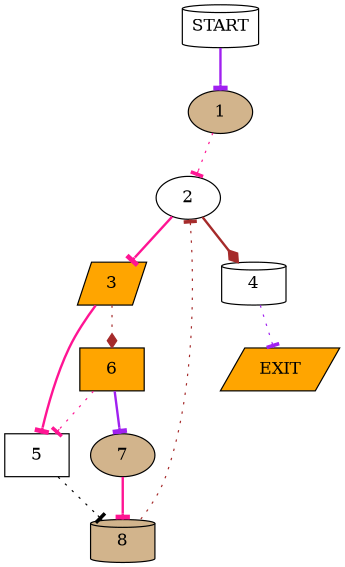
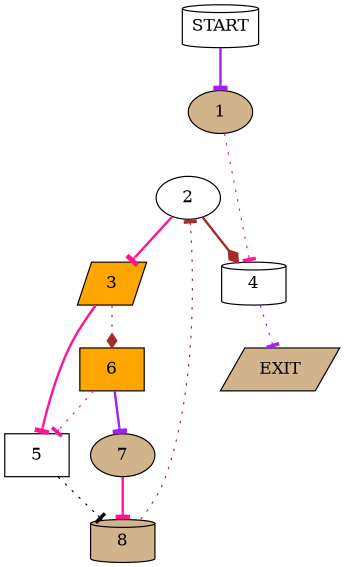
  digraph {
    node [fillcolor=white shape=cylinder style=filled]
    edge [arrowhead=tee color=deeppink style=bold]
    n1 [label=START]
    1 [fillcolor=tan shape=ellipse]
    2 [shape=ellipse]
    3 [fillcolor=orange shape=parallelogram]
    4
    5 [shape=box]
    6 [fillcolor=orange shape=box]
-   n8 [fillcolor=orange label=EXIT shape=parallelogram]
+   n8 [fillcolor=tan label=EXIT shape=parallelogram]
    8 [fillcolor=tan]
    7 [fillcolor=tan shape=ellipse]
    n1 -> 1 [color=purple]
-   1 -> 2 [style=dotted]
+   1 -> 4 [style=dotted]
    2 -> 3
    2 -> 4 [arrowhead=diamond color=brown]
    3 -> 5
    3 -> 6 [arrowhead=diamond color=brown style=dotted]
    4 -> n8 [color=purple style=dotted]
    5 -> 8 [color=black style=dotted]
    6 -> 5 [style=dotted]
    6 -> 7 [color=purple]
    8 -> 2 [color=brown style=dotted]
    7 -> 8
  }
